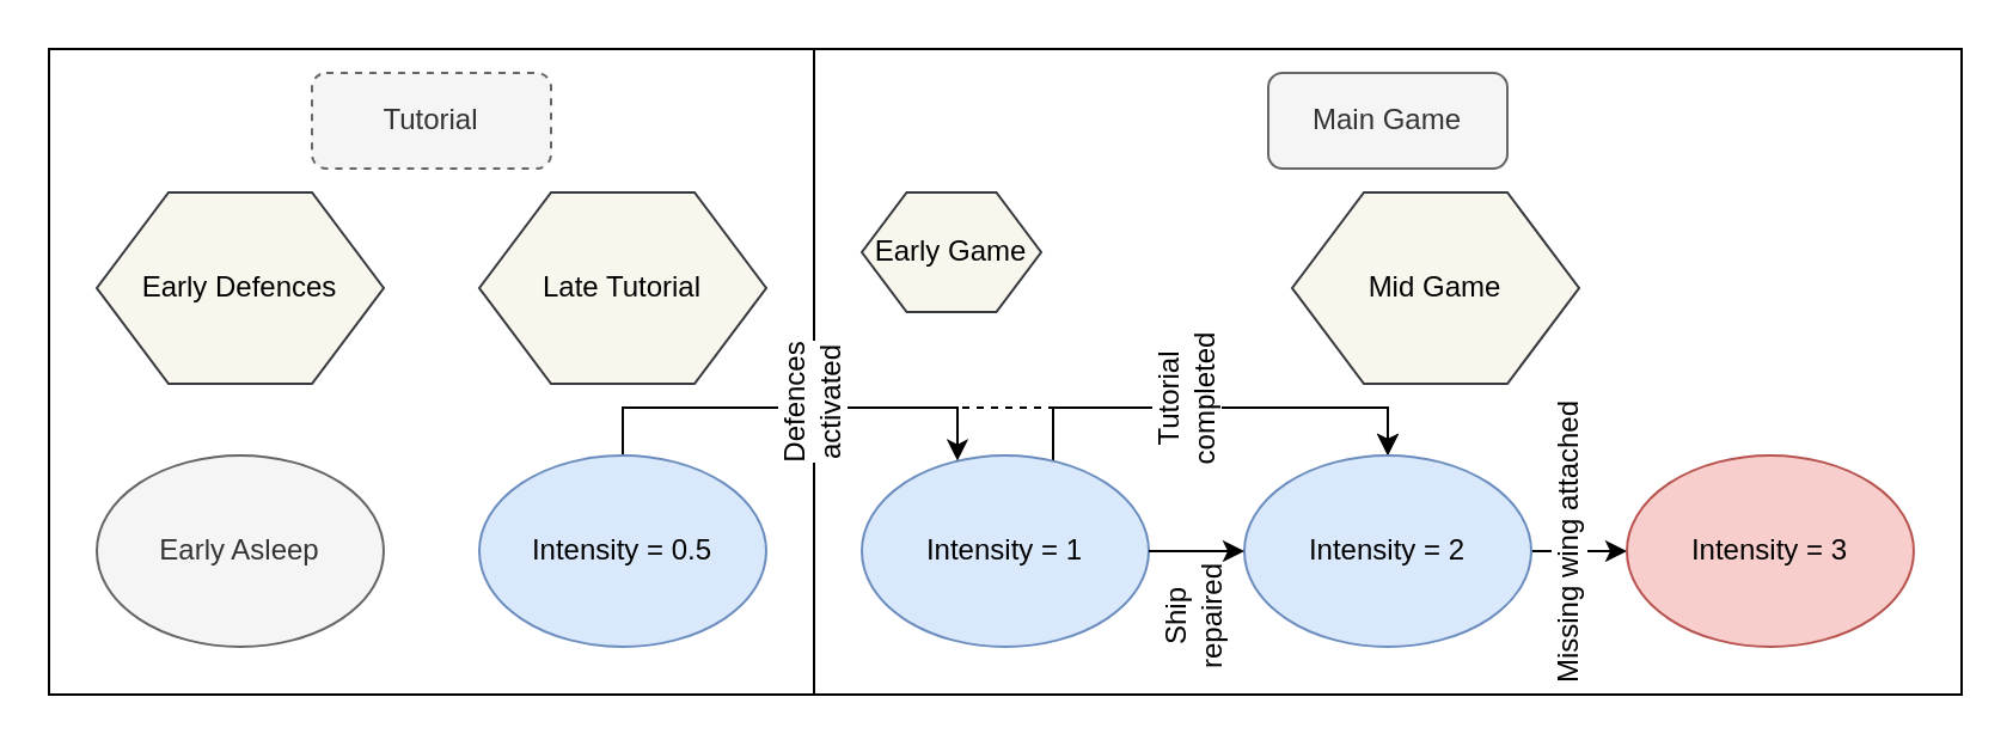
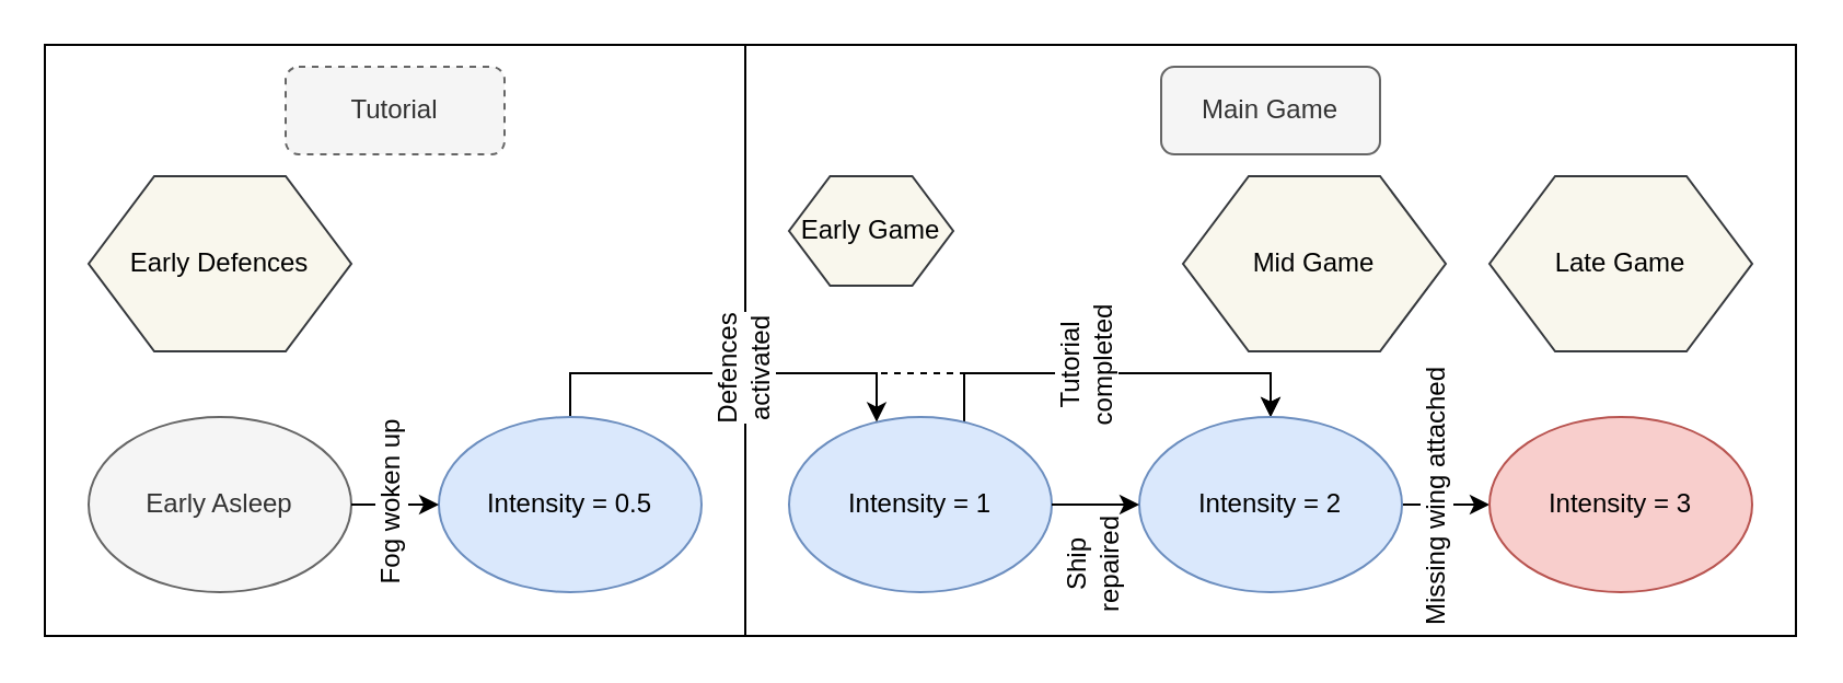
  <mxCell id="0" />
  <mxCell id="1" parent="0" />
  <mxCell id="2" value="" style="rounded=0;whiteSpace=wrap;html=1;" vertex="1" parent="1"><mxGeometry x="340" y="20" width="480" height="270" as="geometry" /></mxCell>
  <mxCell id="3" style="edgeStyle=orthogonalEdgeStyle;rounded=0;orthogonalLoop=1;jettySize=auto;html=1;entryX=0;entryY=0.5;entryDx=0;entryDy=0;exitX=1;exitY=0.5;exitDx=0;exitDy=0;" edge="1" parent="1" source="10" target="20"><mxGeometry relative="1" as="geometry"><Array as="points" /></mxGeometry></mxCell>
  <mxCell id="4" value="Missing wing attached" style="text;html=1;resizable=0;points=[];align=center;verticalAlign=middle;labelBackgroundColor=#ffffff;rotation=-90;" vertex="1" connectable="0" parent="3"><mxGeometry x="-0.256" relative="1" as="geometry"><mxPoint y="-2" as="offset" /></mxGeometry></mxCell>
  <mxCell id="5" value="" style="rounded=0;whiteSpace=wrap;html=1;" vertex="1" parent="1"><mxGeometry x="20" y="20" width="320" height="270" as="geometry" /></mxCell>
  <mxCell id="6" style="edgeStyle=orthogonalEdgeStyle;rounded=0;orthogonalLoop=1;jettySize=auto;html=1;entryX=0.5;entryY=0;entryDx=0;entryDy=0;" edge="1" parent="1" source="9" target="10"><mxGeometry relative="1" as="geometry"><Array as="points"><mxPoint x="440" y="170" /><mxPoint x="580" y="170" /></Array></mxGeometry></mxCell>
  <mxCell id="7" style="edgeStyle=orthogonalEdgeStyle;rounded=0;orthogonalLoop=1;jettySize=auto;html=1;entryX=0.5;entryY=0;entryDx=0;entryDy=0;dashed=1;exitX=0.5;exitY=0;exitDx=0;exitDy=0;" edge="1" parent="1" source="16" target="10"><mxGeometry relative="1" as="geometry" /></mxCell>
  <mxCell id="8" value="Tutorial&lt;br&gt;completed" style="text;html=1;resizable=0;points=[];align=center;verticalAlign=middle;labelBackgroundColor=#ffffff;rotation=-90;" vertex="1" connectable="0" parent="7"><mxGeometry x="0.419" y="2" relative="1" as="geometry"><mxPoint as="offset" /></mxGeometry></mxCell>
  <mxCell id="9" value="Intensity = 1" style="ellipse;whiteSpace=wrap;html=1;fillColor=#dae8fc;strokeColor=#6c8ebf;" vertex="1" parent="1"><mxGeometry x="360" y="190" width="120" height="80" as="geometry" /></mxCell>
  <mxCell id="10" value="Intensity = 2" style="ellipse;whiteSpace=wrap;html=1;fillColor=#dae8fc;strokeColor=#6c8ebf;" vertex="1" parent="1"><mxGeometry x="520" y="190" width="120" height="80" as="geometry" /></mxCell>
  <mxCell id="11" value="Early Game" style="shape=hexagon;perimeter=hexagonPerimeter2;whiteSpace=wrap;html=1;fillColor=#f9f7ed;strokeColor=#36393d;" vertex="1" parent="1"><mxGeometry x="360" y="80" width="75" height="50" as="geometry" /></mxCell>
  <mxCell id="12" value="Mid Game" style="shape=hexagon;perimeter=hexagonPerimeter2;whiteSpace=wrap;html=1;fillColor=#f9f7ed;strokeColor=#36393d;" vertex="1" parent="1"><mxGeometry x="540" y="80" width="120" height="80" as="geometry" /></mxCell>
+ <mxCell id="13" value="Late Game" style="shape=hexagon;perimeter=hexagonPerimeter2;whiteSpace=wrap;html=1;fillColor=#f9f7ed;strokeColor=#36393d;" vertex="1" parent="1"><mxGeometry x="680" y="80" width="120" height="80" as="geometry" /></mxCell>
  <mxCell id="14" style="edgeStyle=orthogonalEdgeStyle;rounded=0;orthogonalLoop=1;jettySize=auto;html=1;" edge="1" parent="1" source="16" target="9"><mxGeometry relative="1" as="geometry"><Array as="points"><mxPoint x="260" y="170" /><mxPoint x="400" y="170" /></Array></mxGeometry></mxCell>
  <mxCell id="15" value="Defences&lt;br&gt;activated" style="text;html=1;resizable=0;points=[];align=center;verticalAlign=middle;labelBackgroundColor=#ffffff;rotation=-90;" vertex="1" connectable="0" parent="14"><mxGeometry x="0.204" relative="1" as="geometry"><mxPoint x="-11" y="-0.5" as="offset" /></mxGeometry></mxCell>
  <mxCell id="16" value="Intensity = 0.5" style="ellipse;whiteSpace=wrap;html=1;fillColor=#dae8fc;strokeColor=#6c8ebf;" vertex="1" parent="1"><mxGeometry x="200" y="190" width="120" height="80" as="geometry" /></mxCell>
- <mxCell id="17" value="Late Tutorial" style="shape=hexagon;perimeter=hexagonPerimeter2;whiteSpace=wrap;html=1;fillColor=#f9f7ed;strokeColor=#36393d;" vertex="1" parent="1"><mxGeometry x="200" y="80" width="120" height="80" as="geometry" /></mxCell>
  <mxCell id="18" value="Early Defences" style="shape=hexagon;perimeter=hexagonPerimeter2;whiteSpace=wrap;html=1;fillColor=#f9f7ed;strokeColor=#36393d;" vertex="1" parent="1"><mxGeometry x="40" y="80" width="120" height="80" as="geometry" /></mxCell>
  <mxCell id="19" value="Early Asleep" style="ellipse;whiteSpace=wrap;html=1;fillColor=#f5f5f5;strokeColor=#666666;fontColor=#333333;" vertex="1" parent="1"><mxGeometry x="40" y="190" width="120" height="80" as="geometry" /></mxCell>
  <mxCell id="20" value="Intensity = 3" style="ellipse;whiteSpace=wrap;html=1;fillColor=#f8cecc;strokeColor=#b85450;" vertex="1" parent="1"><mxGeometry x="680" y="190" width="120" height="80" as="geometry" /></mxCell>
+ <mxCell id="21" style="edgeStyle=orthogonalEdgeStyle;rounded=0;orthogonalLoop=1;jettySize=auto;html=1;entryX=0;entryY=0.5;entryDx=0;entryDy=0;" edge="1" parent="1" source="19" target="16"><mxGeometry relative="1" as="geometry"><Array as="points"><mxPoint x="170" y="230" /><mxPoint x="170" y="230" /></Array></mxGeometry></mxCell>
+ <mxCell id="22" value="Fog woken up" style="text;html=1;resizable=0;points=[];align=center;verticalAlign=middle;labelBackgroundColor=#ffffff;rotation=-90;" vertex="1" connectable="0" parent="21"><mxGeometry x="-0.365" y="1" relative="1" as="geometry"><mxPoint x="4.5" y="1" as="offset" /></mxGeometry></mxCell>
  <mxCell id="23" value="Tutorial" style="rounded=1;whiteSpace=wrap;html=1;fillColor=#f5f5f5;strokeColor=#666666;fontColor=#333333;dashed=1;" vertex="1" parent="1"><mxGeometry x="130" y="30" width="100" height="40" as="geometry" /></mxCell>
  <mxCell id="24" value="Main Game" style="rounded=1;whiteSpace=wrap;html=1;fillColor=#f5f5f5;strokeColor=#666666;fontColor=#333333;" vertex="1" parent="1"><mxGeometry x="530" y="30" width="100" height="40" as="geometry" /></mxCell>
  <mxCell id="25" style="edgeStyle=orthogonalEdgeStyle;rounded=0;orthogonalLoop=1;jettySize=auto;html=1;entryX=0;entryY=0.5;entryDx=0;entryDy=0;" edge="1" parent="1" source="9" target="10"><mxGeometry relative="1" as="geometry" /></mxCell>
  <mxCell id="26" value="Ship&lt;br&gt;repaired" style="text;html=1;resizable=0;points=[];align=center;verticalAlign=middle;labelBackgroundColor=#ffffff;rotation=-90;" vertex="1" connectable="0" parent="25"><mxGeometry x="0.207" relative="1" as="geometry"><mxPoint x="-6" y="29" as="offset" /></mxGeometry></mxCell>
